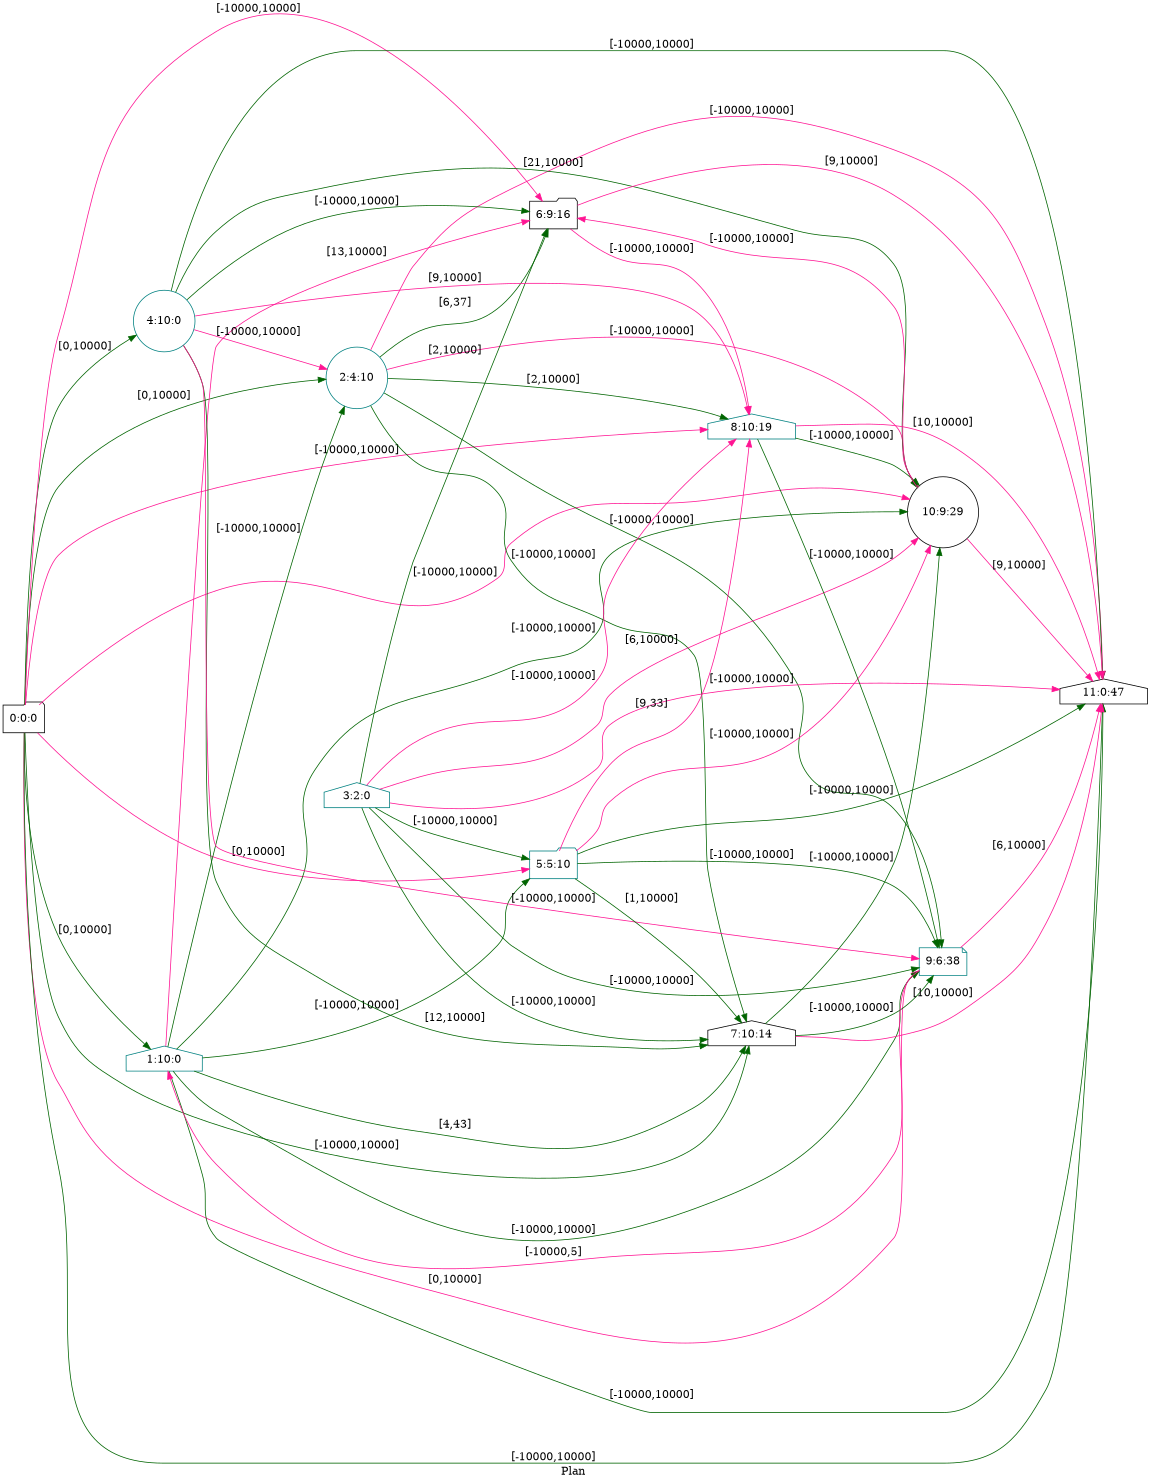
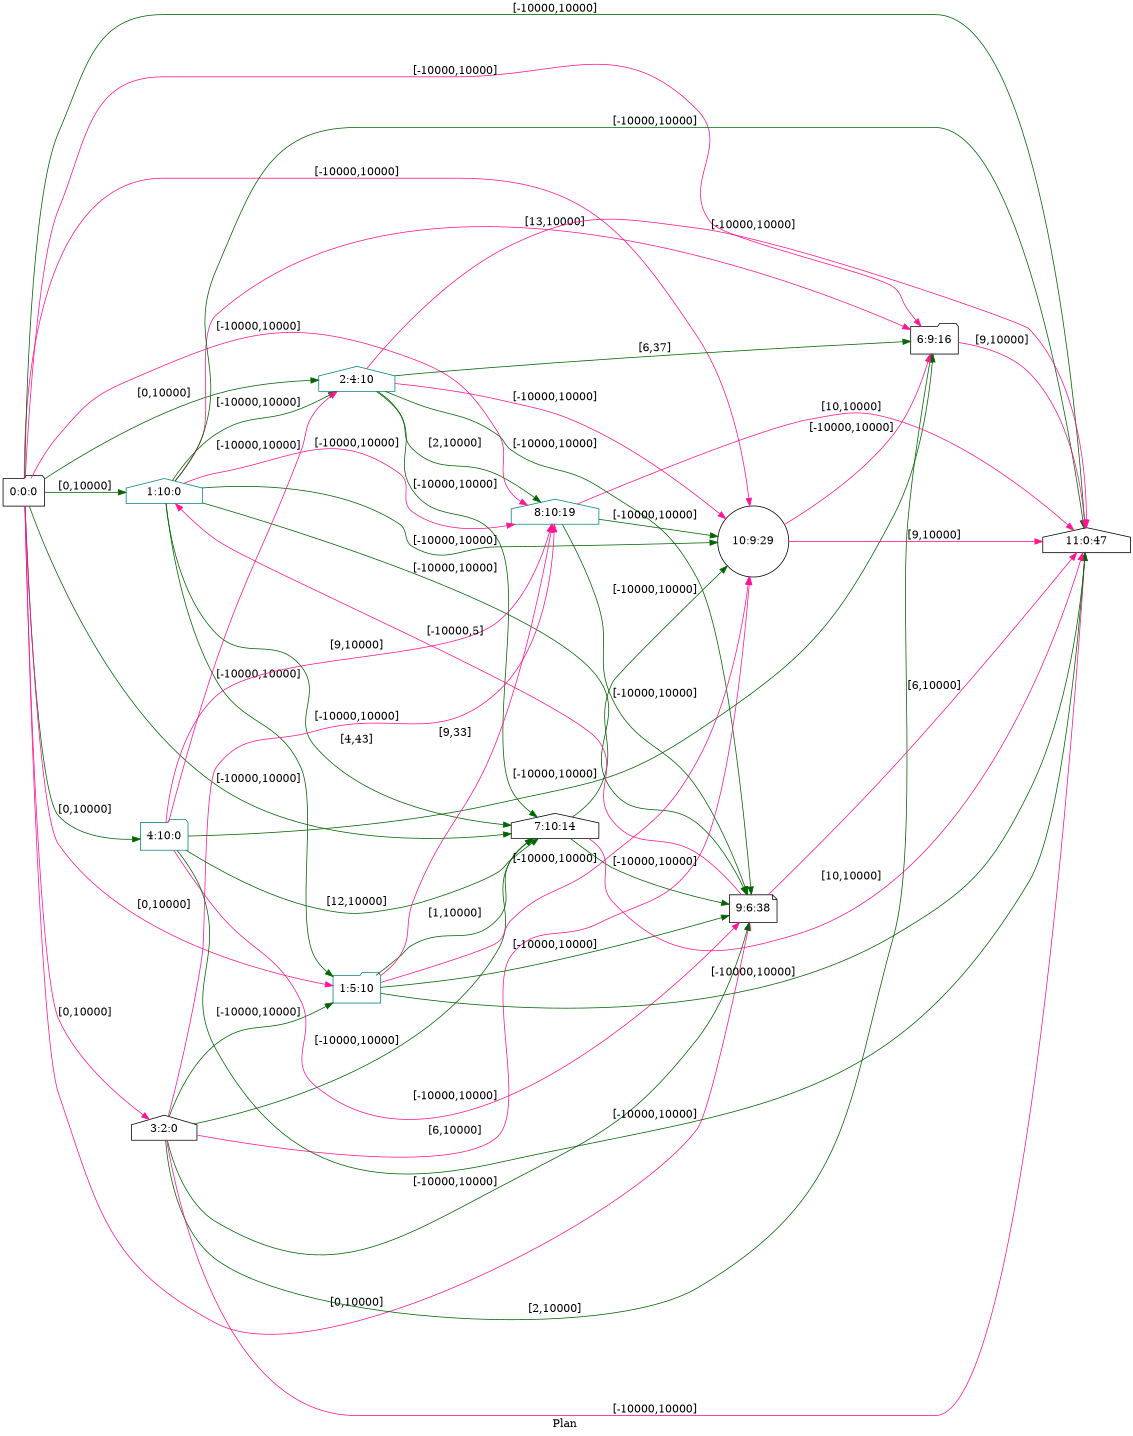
  digraph {
    fldt=0.707145
    label="Plan "
    nodesep=.45
    rankdir=LR
    node [color=teal shape=house]
    edge [color=darkgreen]
    "0:0:0" [color=black shape=folder]
    "1:10:0"
-   "2:4:10" [shape=circle]
-   "3:2:0"
-   "4:10:0" [shape=circle]
-   "5:5:10" [shape=folder]
+   "2:4:10"
+   "3:2:0" [color=black]
+   "4:10:0" [shape=folder]
+   "5:5:10" [shape=folder label="1:5:10"]
    "6:9:16" [color=black shape=folder]
    "7:10:14" [color=black]
    "8:10:19"
-   "9:6:38" [shape=note]
+   "9:6:38" [color=black shape=note]
    "10:9:29" [color=black shape=circle]
    n12 [color=black label="11:0:47"]
    "0:0:0" -> "1:10:0" [label="[0,10000]"]
    "0:0:0" -> "2:4:10" [label="[0,10000]"]
+   "0:0:0" -> "3:2:0" [color=deeppink label="[0,10000]"]
    "0:0:0" -> "4:10:0" [label="[0,10000]"]
    "0:0:0" -> "5:5:10" [color=deeppink label="[0,10000]"]
    "0:0:0" -> "6:9:16" [color=deeppink label="[-10000,10000]"]
    "0:0:0" -> "7:10:14" [label="[-10000,10000]"]
    "0:0:0" -> "8:10:19" [color=deeppink label="[-10000,10000]"]
    "0:0:0" -> "9:6:38" [color=deeppink label="[0,10000]"]
    "0:0:0" -> "10:9:29" [color=deeppink label="[-10000,10000]"]
    "0:0:0" -> n12 [label="[-10000,10000]"]
    "1:10:0" -> "2:4:10" [label="[-10000,10000]"]
    "1:10:0" -> "5:5:10" [label="[-10000,10000]"]
    "1:10:0" -> "6:9:16" [color=deeppink label="[13,10000]"]
    "1:10:0" -> "7:10:14" [label="[4,43]"]
-   "6:9:16" -> "8:10:19" [color=deeppink label="[-10000,10000]"]
+   "1:10:0" -> "8:10:19" [color=deeppink label="[-10000,10000]"]
    "1:10:0" -> "9:6:38" [label="[-10000,10000]"]
    "1:10:0" -> "10:9:29" [label="[-10000,10000]"]
    "1:10:0" -> n12 [label="[-10000,10000]"]
    "2:4:10" -> "6:9:16" [label="[6,37]"]
    "2:4:10" -> "7:10:14" [label="[-10000,10000]"]
    "2:4:10" -> "8:10:19" [label="[2,10000]"]
    "2:4:10" -> "9:6:38" [label="[-10000,10000]"]
    "2:4:10" -> "10:9:29" [color=deeppink label="[-10000,10000]"]
    "2:4:10" -> n12 [color=deeppink label="[-10000,10000]"]
    "3:2:0" -> "5:5:10" [label="[-10000,10000]"]
    "3:2:0" -> "6:9:16" [label="[2,10000]"]
    "3:2:0" -> "7:10:14" [label="[-10000,10000]"]
    "3:2:0" -> "8:10:19" [color=deeppink label="[-10000,10000]"]
    "3:2:0" -> "9:6:38" [label="[-10000,10000]"]
    "3:2:0" -> "10:9:29" [color=deeppink label="[6,10000]"]
    "3:2:0" -> n12 [color=deeppink label="[-10000,10000]"]
    "4:10:0" -> "2:4:10" [color=deeppink label="[-10000,10000]"]
    "4:10:0" -> "6:9:16" [label="[-10000,10000]"]
    "4:10:0" -> "7:10:14" [label="[12,10000]"]
    "4:10:0" -> "8:10:19" [color=deeppink label="[9,10000]"]
    "4:10:0" -> "9:6:38" [color=deeppink label="[-10000,10000]"]
-   "4:10:0" -> "10:9:29" [label="[21,10000]"]
    "4:10:0" -> n12 [label="[-10000,10000]"]
    "5:5:10" -> "7:10:14" [label="[1,10000]"]
    "5:5:10" -> "8:10:19" [color=deeppink label="[9,33]"]
    "5:5:10" -> "9:6:38" [label="[-10000,10000]"]
    "5:5:10" -> "10:9:29" [color=deeppink label="[-10000,10000]"]
    "5:5:10" -> n12 [label="[-10000,10000]"]
    "6:9:16" -> n12 [color=deeppink label="[9,10000]"]
    "7:10:14" -> "9:6:38" [label="[-10000,10000]"]
    "7:10:14" -> "10:9:29" [label="[-10000,10000]"]
    "7:10:14" -> n12 [color=deeppink label="[10,10000]"]
    "8:10:19" -> "9:6:38" [label="[-10000,10000]"]
    "8:10:19" -> "10:9:29" [label="[-10000,10000]"]
    "8:10:19" -> n12 [color=deeppink label="[10,10000]"]
    "9:6:38" -> "1:10:0" [color=deeppink label="[-10000,5]"]
    "9:6:38" -> n12 [color=deeppink label="[6,10000]"]
    "10:9:29" -> "6:9:16" [color=deeppink label="[-10000,10000]"]
    "10:9:29" -> n12 [color=deeppink label="[9,10000]"]
  }
